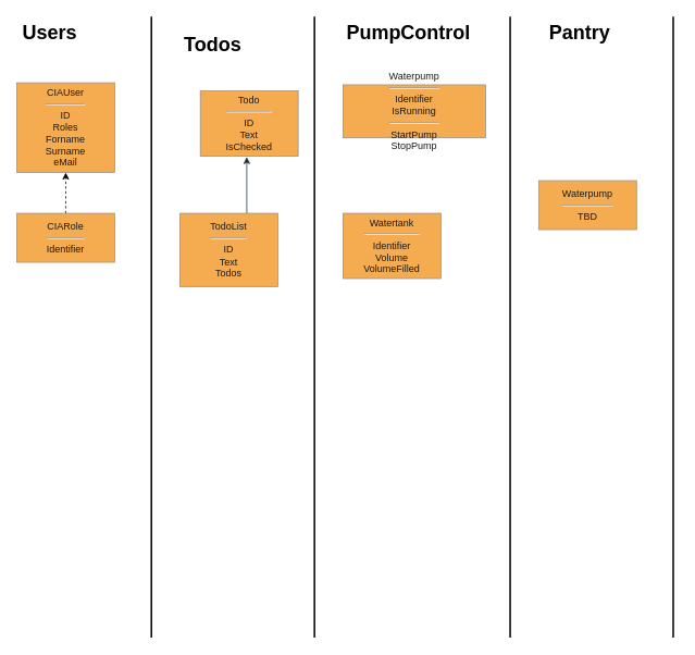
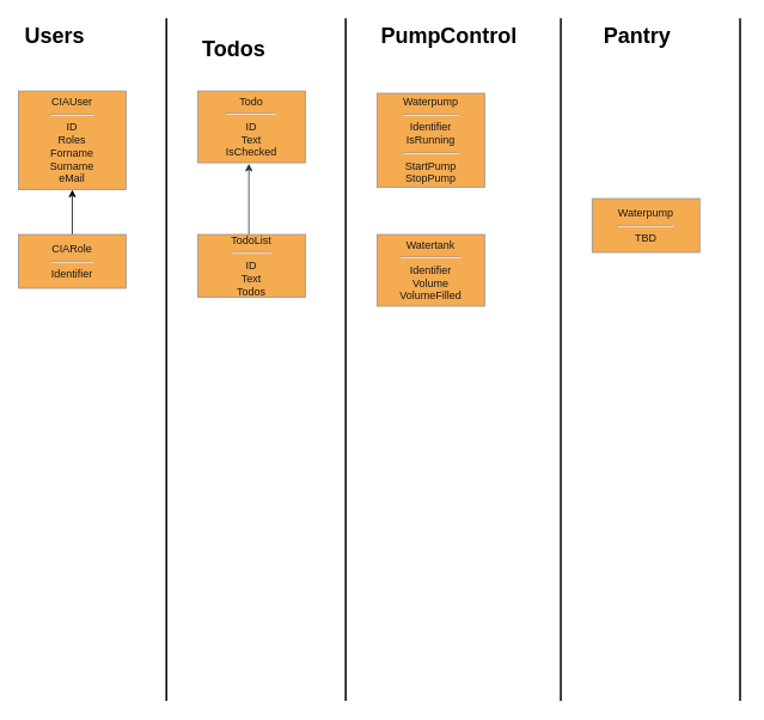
  <mxCell id="0" />
  <mxCell id="1" parent="0" />
  <mxCell id="2" value="CIAUser&lt;br&gt;&lt;hr&gt;ID&lt;br&gt;Roles&lt;br&gt;Forname&lt;br&gt;Surname&lt;br&gt;eMail" style="whiteSpace=wrap;html=1;fillColor=#F5AB50;strokeColor=#909090;fontColor=#1A1A1A;" vertex="1" parent="1"><mxGeometry x="20" y="101" width="120" height="110" as="geometry" /></mxCell>
- <mxCell id="3" style="edgeStyle=orthogonalEdgeStyle;rounded=0;orthogonalLoop=1;jettySize=auto;html=1;entryX=0.5;entryY=1;entryDx=0;entryDy=0;dashed=1;" edge="1" parent="1" source="4" target="2"><mxGeometry relative="1" as="geometry" /></mxCell>
+ <mxCell id="3" style="edgeStyle=orthogonalEdgeStyle;rounded=0;orthogonalLoop=1;jettySize=auto;html=1;entryX=0.5;entryY=1;entryDx=0;entryDy=0;" edge="1" parent="1" source="4" target="2"><mxGeometry relative="1" as="geometry" /></mxCell>
  <mxCell id="4" value="CIARole&lt;hr&gt;Identifier" style="whiteSpace=wrap;html=1;fillColor=#F5AB50;strokeColor=#909090;fontColor=#1A1A1A;" vertex="1" parent="1"><mxGeometry x="20" y="261" width="120" height="60" as="geometry" /></mxCell>
  <mxCell id="5" value="Watertank&lt;br&gt;&lt;hr&gt;Identifier&lt;br&gt;Volume&lt;br&gt;VolumeFilled" style="whiteSpace=wrap;html=1;fillColor=#F5AB50;strokeColor=#909090;fontColor=#1A1A1A;" vertex="1" parent="1"><mxGeometry x="420" y="261" width="120" height="80" as="geometry" /></mxCell>
- <mxCell id="6" value="Waterpump&lt;br&gt;&lt;hr&gt;Identifier&lt;br&gt;IsRunning&lt;br&gt;&lt;hr&gt;StartPump&lt;br&gt;StopPump" style="whiteSpace=wrap;html=1;fillColor=#F5AB50;strokeColor=#909090;fontColor=#1A1A1A;" vertex="1" parent="1"><mxGeometry x="420" y="103.5" width="175" height="65" as="geometry" /></mxCell>
- <mxCell id="7" value="Todo&lt;br&gt;&lt;hr&gt;ID&lt;br&gt;Text&lt;br&gt;IsChecked" style="whiteSpace=wrap;html=1;fillColor=#F5AB50;strokeColor=#909090;fontColor=#1A1A1A;" vertex="1" parent="1"><mxGeometry x="245" y="111" width="120" height="80" as="geometry" /></mxCell>
+ <mxCell id="6" value="Waterpump&lt;br&gt;&lt;hr&gt;Identifier&lt;br&gt;IsRunning&lt;br&gt;&lt;hr&gt;StartPump&lt;br&gt;StopPump" style="whiteSpace=wrap;html=1;fillColor=#F5AB50;strokeColor=#909090;fontColor=#1A1A1A;" vertex="1" parent="1"><mxGeometry x="420" y="103.5" width="120" height="105" as="geometry" /></mxCell>
+ <mxCell id="7" value="Todo&lt;br&gt;&lt;hr&gt;ID&lt;br&gt;Text&lt;br&gt;IsChecked" style="whiteSpace=wrap;html=1;fillColor=#F5AB50;strokeColor=#909090;fontColor=#1A1A1A;" vertex="1" parent="1"><mxGeometry x="220" y="101" width="120" height="80" as="geometry" /></mxCell>
  <mxCell id="8" style="edgeStyle=orthogonalEdgeStyle;orthogonalLoop=1;jettySize=auto;html=1;strokeColor=#182E3E;labelBackgroundColor=#EEEEEE;fontColor=#1A1A1A;entryX=0.475;entryY=1.013;entryDx=0;entryDy=0;entryPerimeter=0;" edge="1" parent="1" source="9" target="7"><mxGeometry relative="1" as="geometry"><Array as="points"><mxPoint x="290" y="331" /><mxPoint x="447" y="331" /></Array><mxPoint x="380" y="271" as="targetPoint" /></mxGeometry></mxCell>
- <mxCell id="9" value="TodoList&lt;br&gt;&lt;hr&gt;ID&lt;br&gt;Text&lt;br&gt;Todos" style="whiteSpace=wrap;html=1;fillColor=#F5AB50;strokeColor=#909090;fontColor=#1A1A1A;" vertex="1" parent="1"><mxGeometry x="220" y="261" width="120" height="90" as="geometry" /></mxCell>
+ <mxCell id="9" value="TodoList&lt;br&gt;&lt;hr&gt;ID&lt;br&gt;Text&lt;br&gt;Todos" style="whiteSpace=wrap;html=1;fillColor=#F5AB50;strokeColor=#909090;fontColor=#1A1A1A;" vertex="1" parent="1"><mxGeometry x="220" y="261" width="120" height="70" as="geometry" /></mxCell>
  <mxCell id="10" value="Waterpump&lt;br&gt;&lt;hr&gt;TBD" style="whiteSpace=wrap;html=1;fillColor=#F5AB50;strokeColor=#909090;fontColor=#1A1A1A;" vertex="1" parent="1"><mxGeometry x="660" y="221" width="120" height="60" as="geometry" /></mxCell>
  <mxCell id="11" value="" style="line;strokeWidth=2;direction=south;html=1;" vertex="1" parent="1"><mxGeometry x="180" y="20" width="10" height="761" as="geometry" /></mxCell>
  <mxCell id="12" value="Users" style="text;strokeColor=none;fillColor=none;html=1;fontSize=24;fontStyle=1;verticalAlign=middle;align=center;" vertex="1" parent="1"><mxGeometry x="20" y="20" width="80" height="40" as="geometry" /></mxCell>
  <mxCell id="13" value="Pantry" style="text;strokeColor=none;fillColor=none;html=1;fontSize=24;fontStyle=1;verticalAlign=middle;align=center;" vertex="1" parent="1"><mxGeometry x="660" y="20" width="100" height="40" as="geometry" /></mxCell>
  <mxCell id="14" value="PumpControl" style="text;strokeColor=none;fillColor=none;html=1;fontSize=24;fontStyle=1;verticalAlign=middle;align=center;" vertex="1" parent="1"><mxGeometry x="420" y="20" width="160" height="40" as="geometry" /></mxCell>
  <mxCell id="15" value="Todos" style="text;strokeColor=none;fillColor=none;html=1;fontSize=24;fontStyle=1;verticalAlign=middle;align=center;" vertex="1" parent="1"><mxGeometry x="210" y="35" width="100" height="40" as="geometry" /></mxCell>
  <mxCell id="16" value="" style="line;strokeWidth=2;direction=south;html=1;" vertex="1" parent="1"><mxGeometry x="380" y="20" width="10" height="761" as="geometry" /></mxCell>
  <mxCell id="17" value="" style="line;strokeWidth=2;direction=south;html=1;" vertex="1" parent="1"><mxGeometry x="620" y="20" width="10" height="761" as="geometry" /></mxCell>
  <mxCell id="18" value="" style="line;strokeWidth=2;direction=south;html=1;" vertex="1" parent="1"><mxGeometry x="820" y="20" width="10" height="761" as="geometry" /></mxCell>
